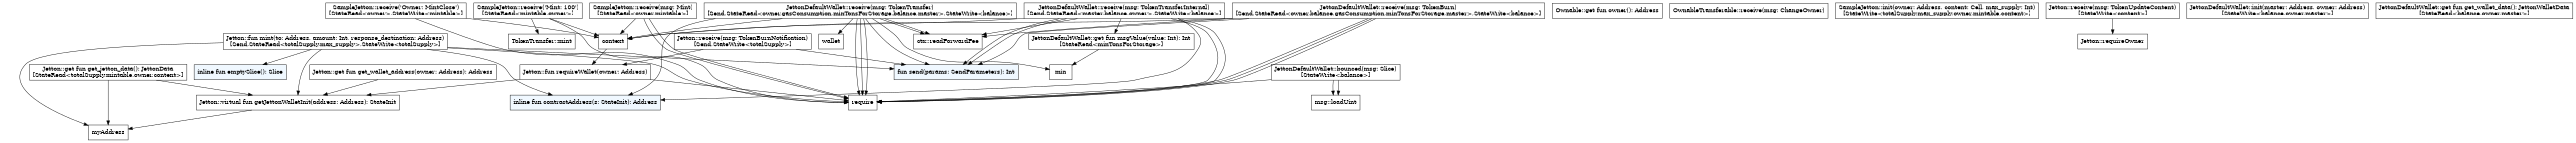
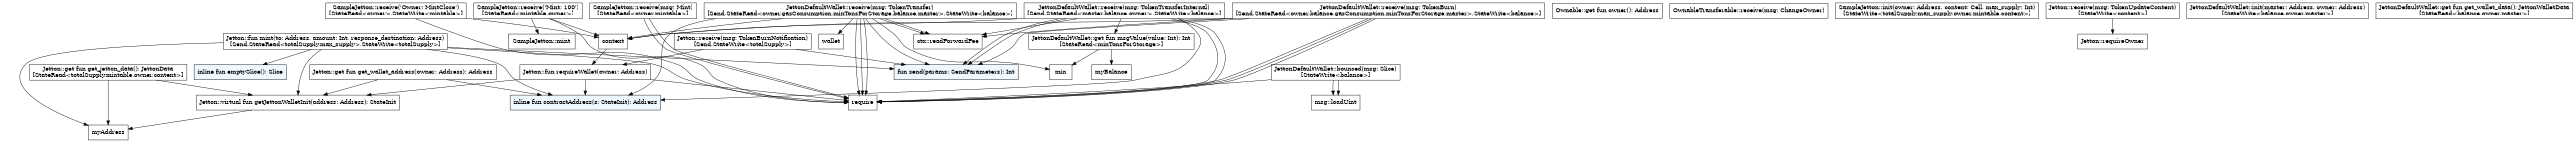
  digraph {
    node [shape=box]
    n1 [fillcolor="#F0F8FF" label="inline fun emptySlice(): Slice" style=filled]
    n2 [fillcolor="#F0F8FF" label="inline fun contractAddress(s: StateInit): Address" style=filled]
    n3 [fillcolor="#F0F8FF" label="fun send(params: SendParameters): Int" style=filled]
    n4 [label="Ownable::get fun owner(): Address"]
    n5 [label="OwnableTransferable::receive(msg: ChangeOwner)"]
    n6 [label="SampleJetton::init(owner: Address, content: Cell, max_supply: Int)\n[StateWrite<totalSupply,max_supply,owner,mintable,content>]"]
    n7 [label="SampleJetton::receive(msg: Mint)\n[StateRead<owner,mintable>]"]
    n8 [label=context]
    n9 [label=require]
    n10 [label="Jetton::fun requireWallet(owner: Address)"]
-   n11 [label="TokenTransfer::mint"]
+   n11 [label="SampleJetton::mint"]
    n12 [label="SampleJetton::receive('Mint: 100')\n[StateRead<mintable,owner>]"]
    n13 [label="SampleJetton::receive('Owner: MintClose')\n[StateRead<owner>,StateWrite<mintable>]"]
    n14 [label="Jetton::receive(msg: TokenUpdateContent)\n[StateWrite<content>]"]
    n15 [label="Jetton::requireOwner"]
    n16 [label="Jetton::receive(msg: TokenBurnNotification)\n[Send,StateWrite<totalSupply>]"]
    n17 [label="Jetton::virtual fun getJettonWalletInit(address: Address): StateInit"]
    n18 [label="Jetton::fun mint(to: Address, amount: Int, response_destination: Address)\n[Send,StateRead<totalSupply,max_supply>,StateWrite<totalSupply>]"]
    n19 [label=myAddress]
    n20 [label="Jetton::get fun get_jetton_data(): JettonData\n[StateRead<totalSupply,mintable,owner,content>]"]
    n21 [label="Jetton::get fun get_wallet_address(owner: Address): Address"]
    n22 [label="JettonDefaultWallet::init(master: Address, owner: Address)\n[StateWrite<balance,owner,master>]"]
    n23 [label="JettonDefaultWallet::receive(msg: TokenTransfer)\n[Send,StateRead<owner,gasConsumption,minTonsForStorage,balance,master>,StateWrite<balance>]"]
    n24 [label="ctx::readForwardFee"]
    n25 [label=min]
    n26 [label=wallet]
    n27 [label="JettonDefaultWallet::receive(msg: TokenTransferInternal)\n[Send,StateRead<master,balance,owner>,StateWrite<balance>]"]
    n28 [label="JettonDefaultWallet::get fun msgValue(value: Int): Int\n[StateRead<minTonsForStorage>]"]
+   n29 [label=myBalance]
    n30 [label="JettonDefaultWallet::receive(msg: TokenBurn)\n[Send,StateRead<owner,balance,gasConsumption,minTonsForStorage,master>,StateWrite<balance>]"]
    n31 [label="JettonDefaultWallet::bounced(msg: Slice)\n[StateWrite<balance>]"]
    n32 [label="msg::loadUint"]
    n33 [label="JettonDefaultWallet::get fun get_wallet_data(): JettonWalletData\n[StateRead<balance,owner,master>]"]
-   n7 -> n8
    n7 -> n9
    n7 -> n9
    n8 -> n10
+   n10 -> n2
    n10 -> n9
    n10 -> n17
    n12 -> n8
    n12 -> n9
    n12 -> n11
    n13 -> n8
    n13 -> n9
    n14 -> n15
    n16 -> n3
    n16 -> n10
    n17 -> n19
    n18 -> n1
    n18 -> n2
    n18 -> n3
    n18 -> n9
    n18 -> n17
    n18 -> n19
    n20 -> n17
    n20 -> n19
+   n21 -> n2
    n21 -> n17
    n23 -> n2
    n23 -> n3
    n23 -> n8
    n23 -> n9
    n23 -> n9
    n23 -> n9
    n23 -> n24
    n23 -> n24
    n23 -> n25
    n23 -> n26
    n27 -> n2
    n27 -> n3
    n27 -> n3
    n27 -> n8
    n27 -> n9
    n27 -> n9
    n27 -> n24
    n27 -> n28
    n28 -> n25
+   n28 -> n29
    n30 -> n3
    n30 -> n8
    n30 -> n9
    n30 -> n9
    n30 -> n9
    n30 -> n24
    n31 -> n9
    n31 -> n32
    n31 -> n32
  }
